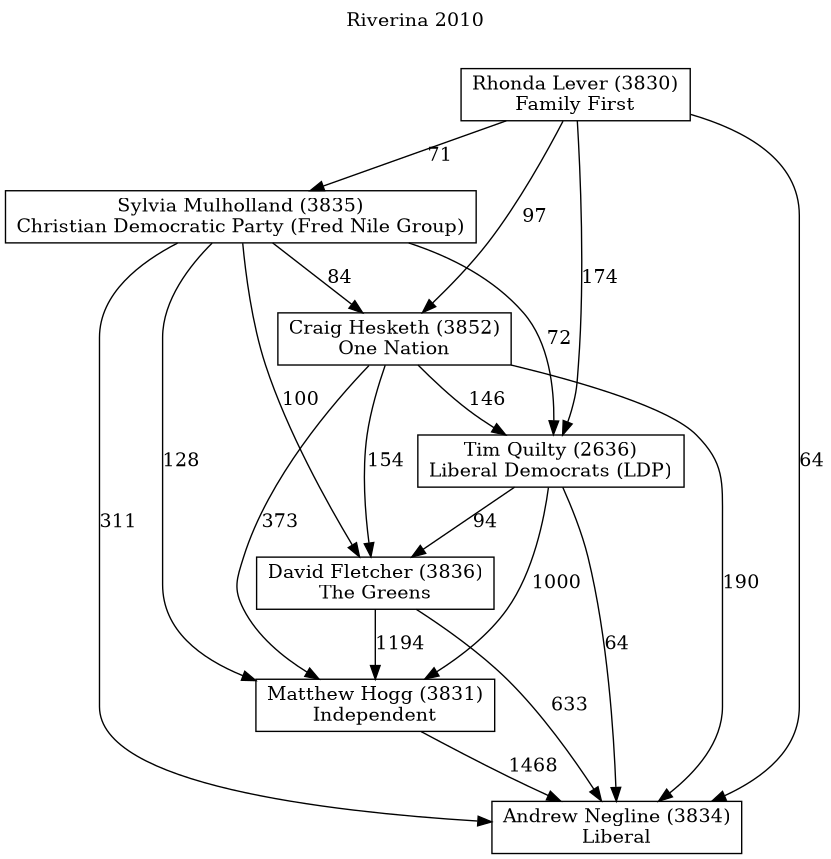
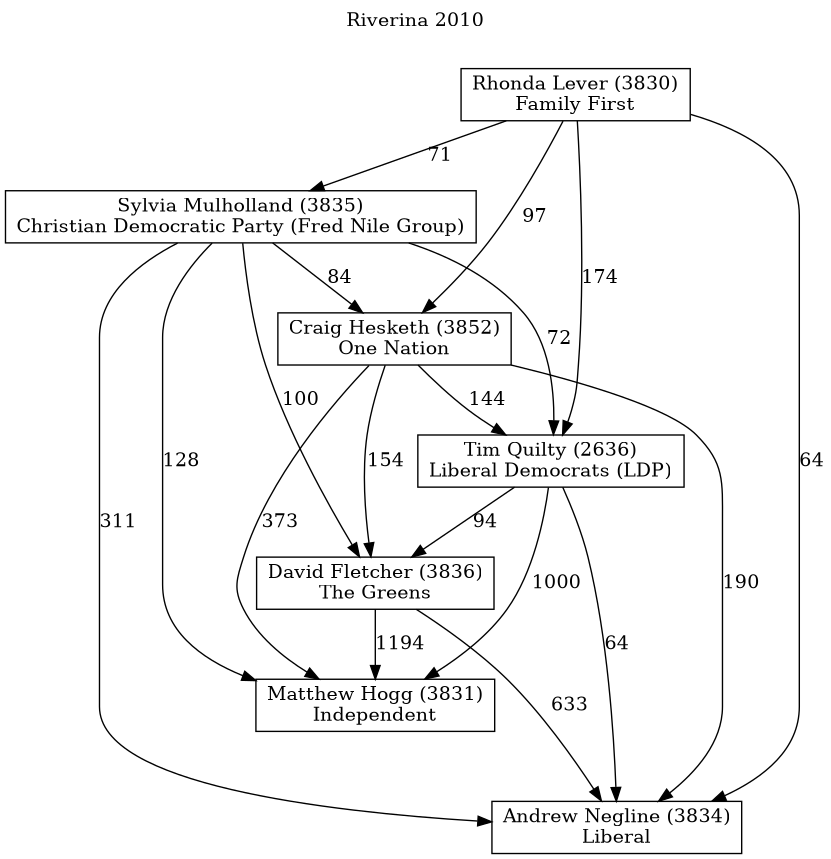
  digraph {
    label="Riverina 2010"
    labelloc=t
    mclimit=10
    node [shape=box]
    n1 [label="Andrew Negline (3834)\nLiberal"]
    n2 [label="Matthew Hogg (3831)\nIndependent"]
    n3 [label="David Fletcher (3836)\nThe Greens"]
    n4 [label="Tim Quilty (2636)\nLiberal Democrats (LDP)"]
    n5 [label="Craig Hesketh (3852)\nOne Nation"]
    n6 [label="Sylvia Mulholland (3835)\nChristian Democratic Party (Fred Nile Group)"]
    n7 [label="Rhonda Lever (3830)\nFamily First"]
-   n2 -> n1 [label=1468]
    n3 -> n1 [label=633]
    n3 -> n2 [label=1194]
    n4 -> n1 [label=64]
    n4 -> n2 [label=1000]
    n4 -> n3 [label=94]
    n5 -> n1 [label=190]
    n5 -> n2 [label=373]
    n5 -> n3 [label=154]
-   n5 -> n4 [label=146]
+   n5 -> n4 [label=144]
    n6 -> n1 [label=311]
    n6 -> n2 [label=128]
    n6 -> n3 [label=100]
    n6 -> n4 [label=72]
    n6 -> n5 [label=84]
    n7 -> n1 [label=64]
    n7 -> n4 [label=174]
    n7 -> n5 [label=97]
    n7 -> n6 [label=71]
  }
